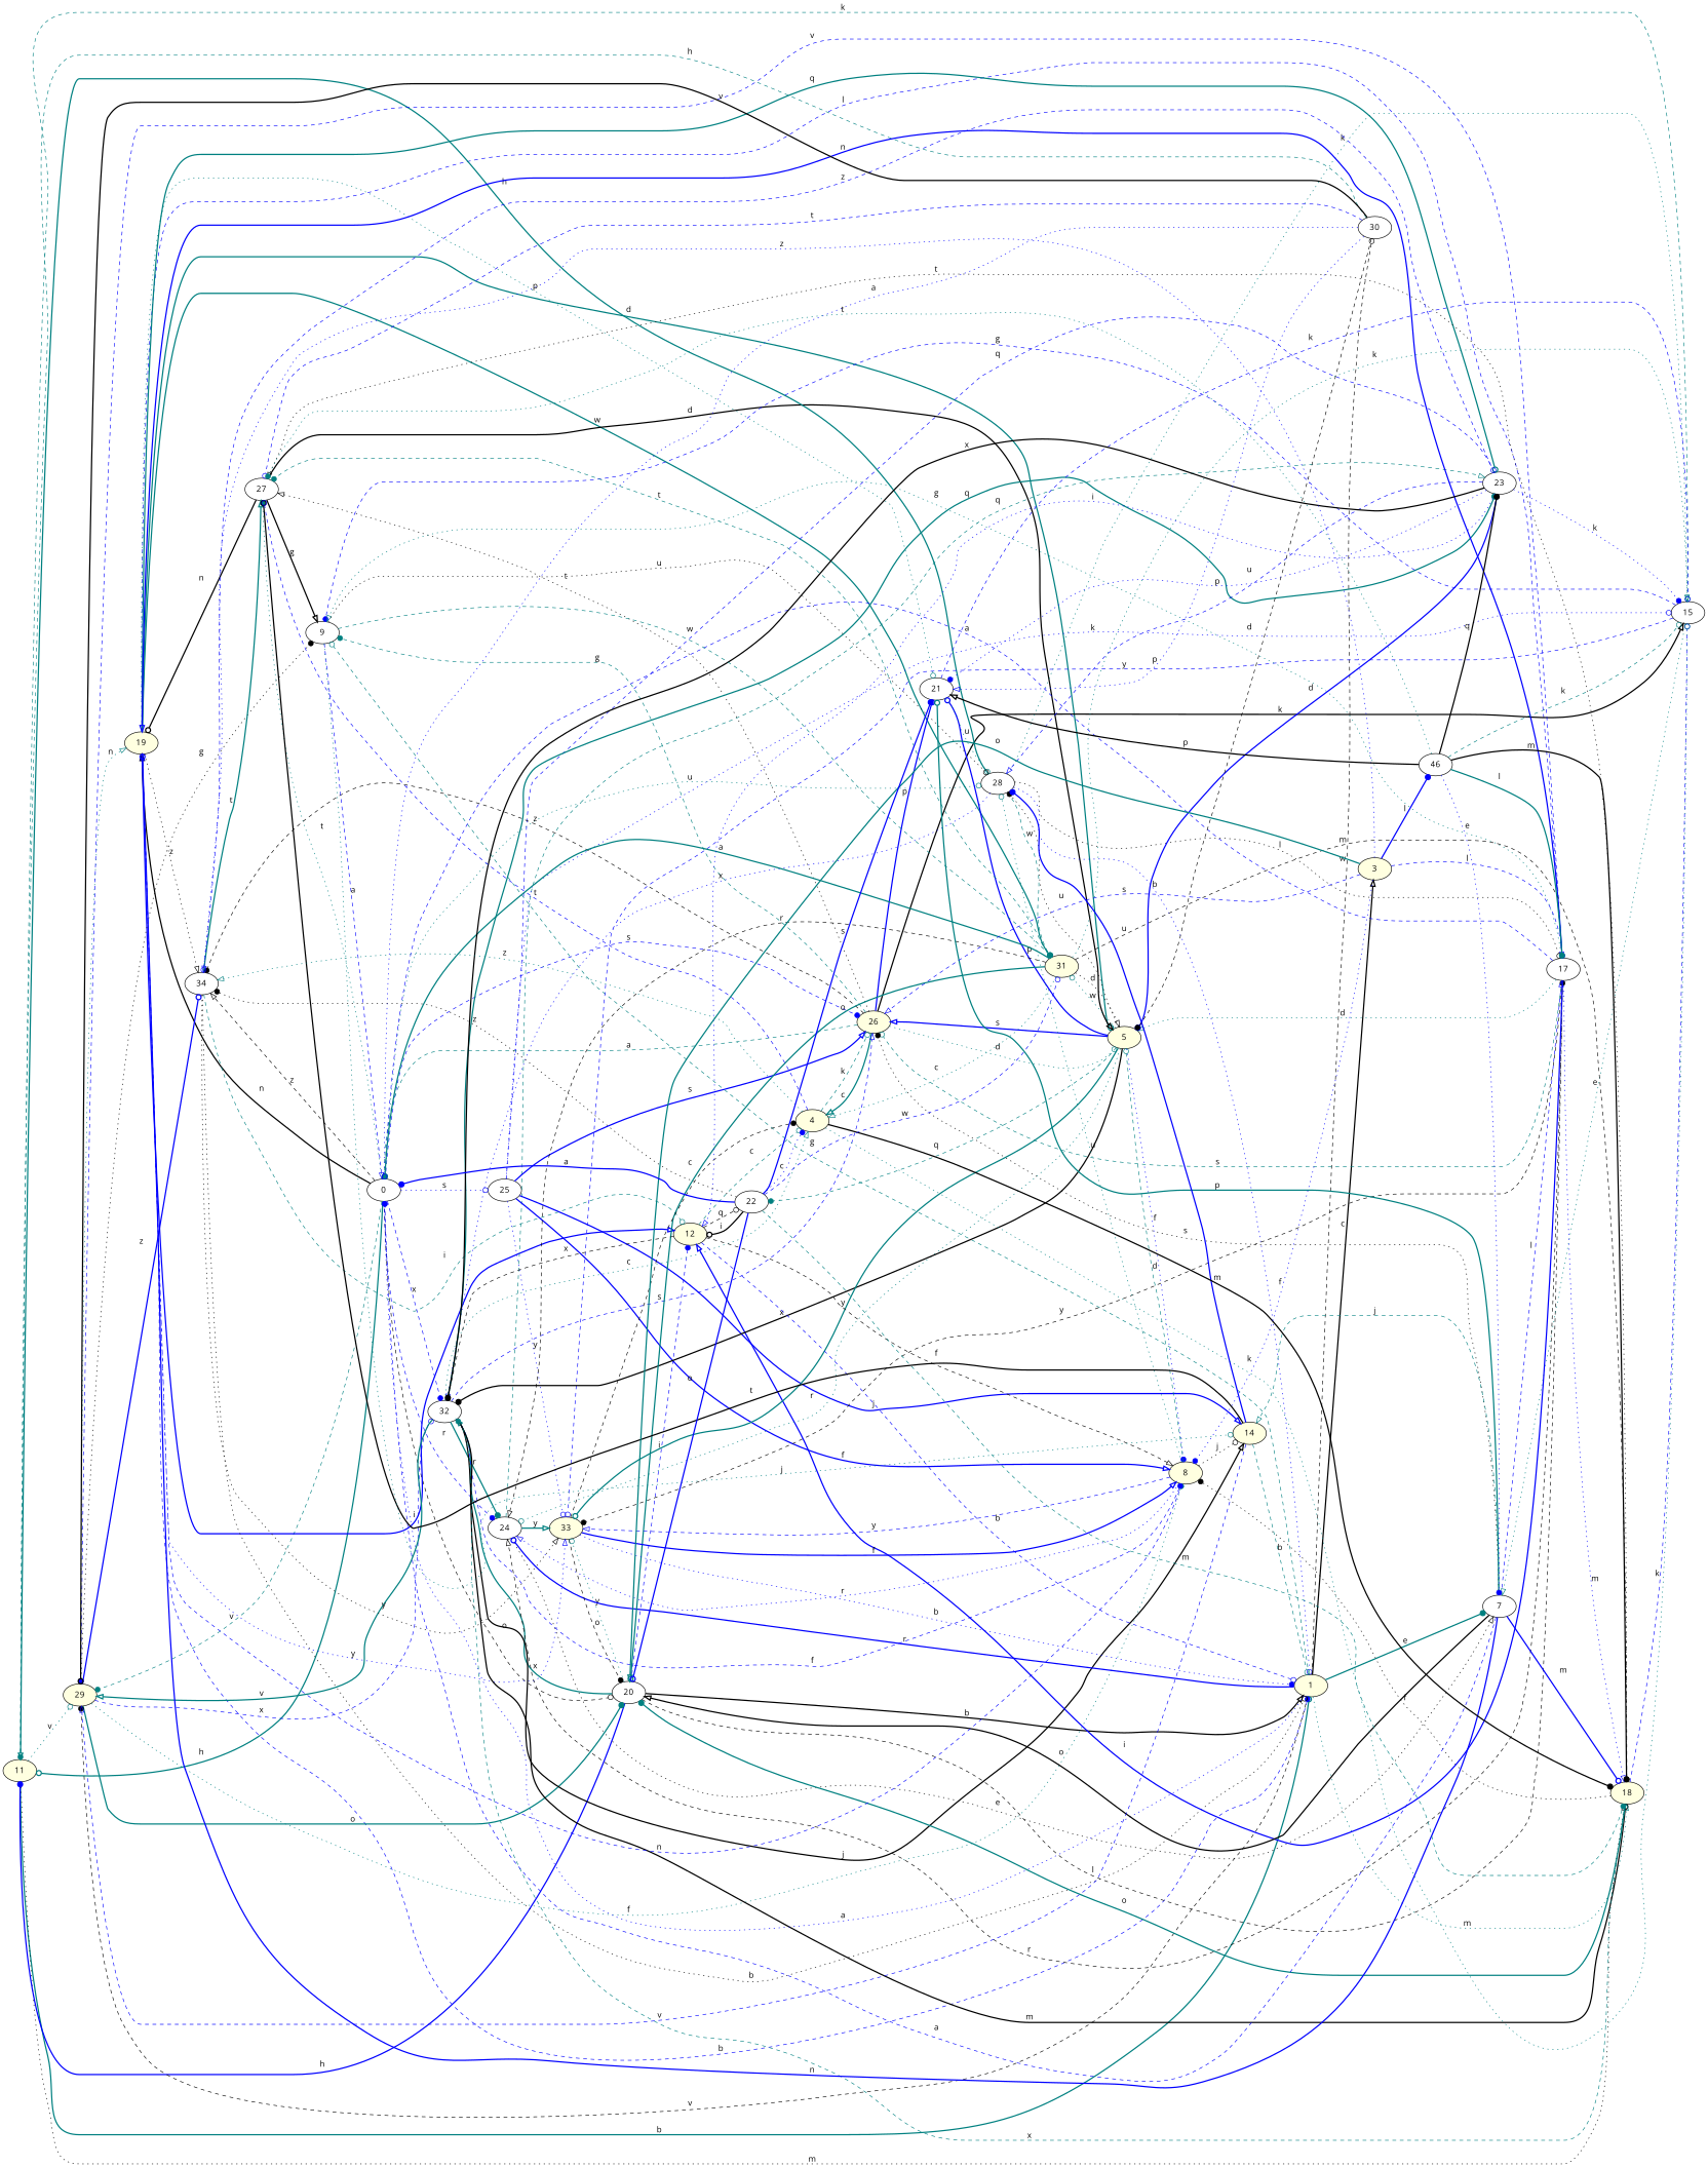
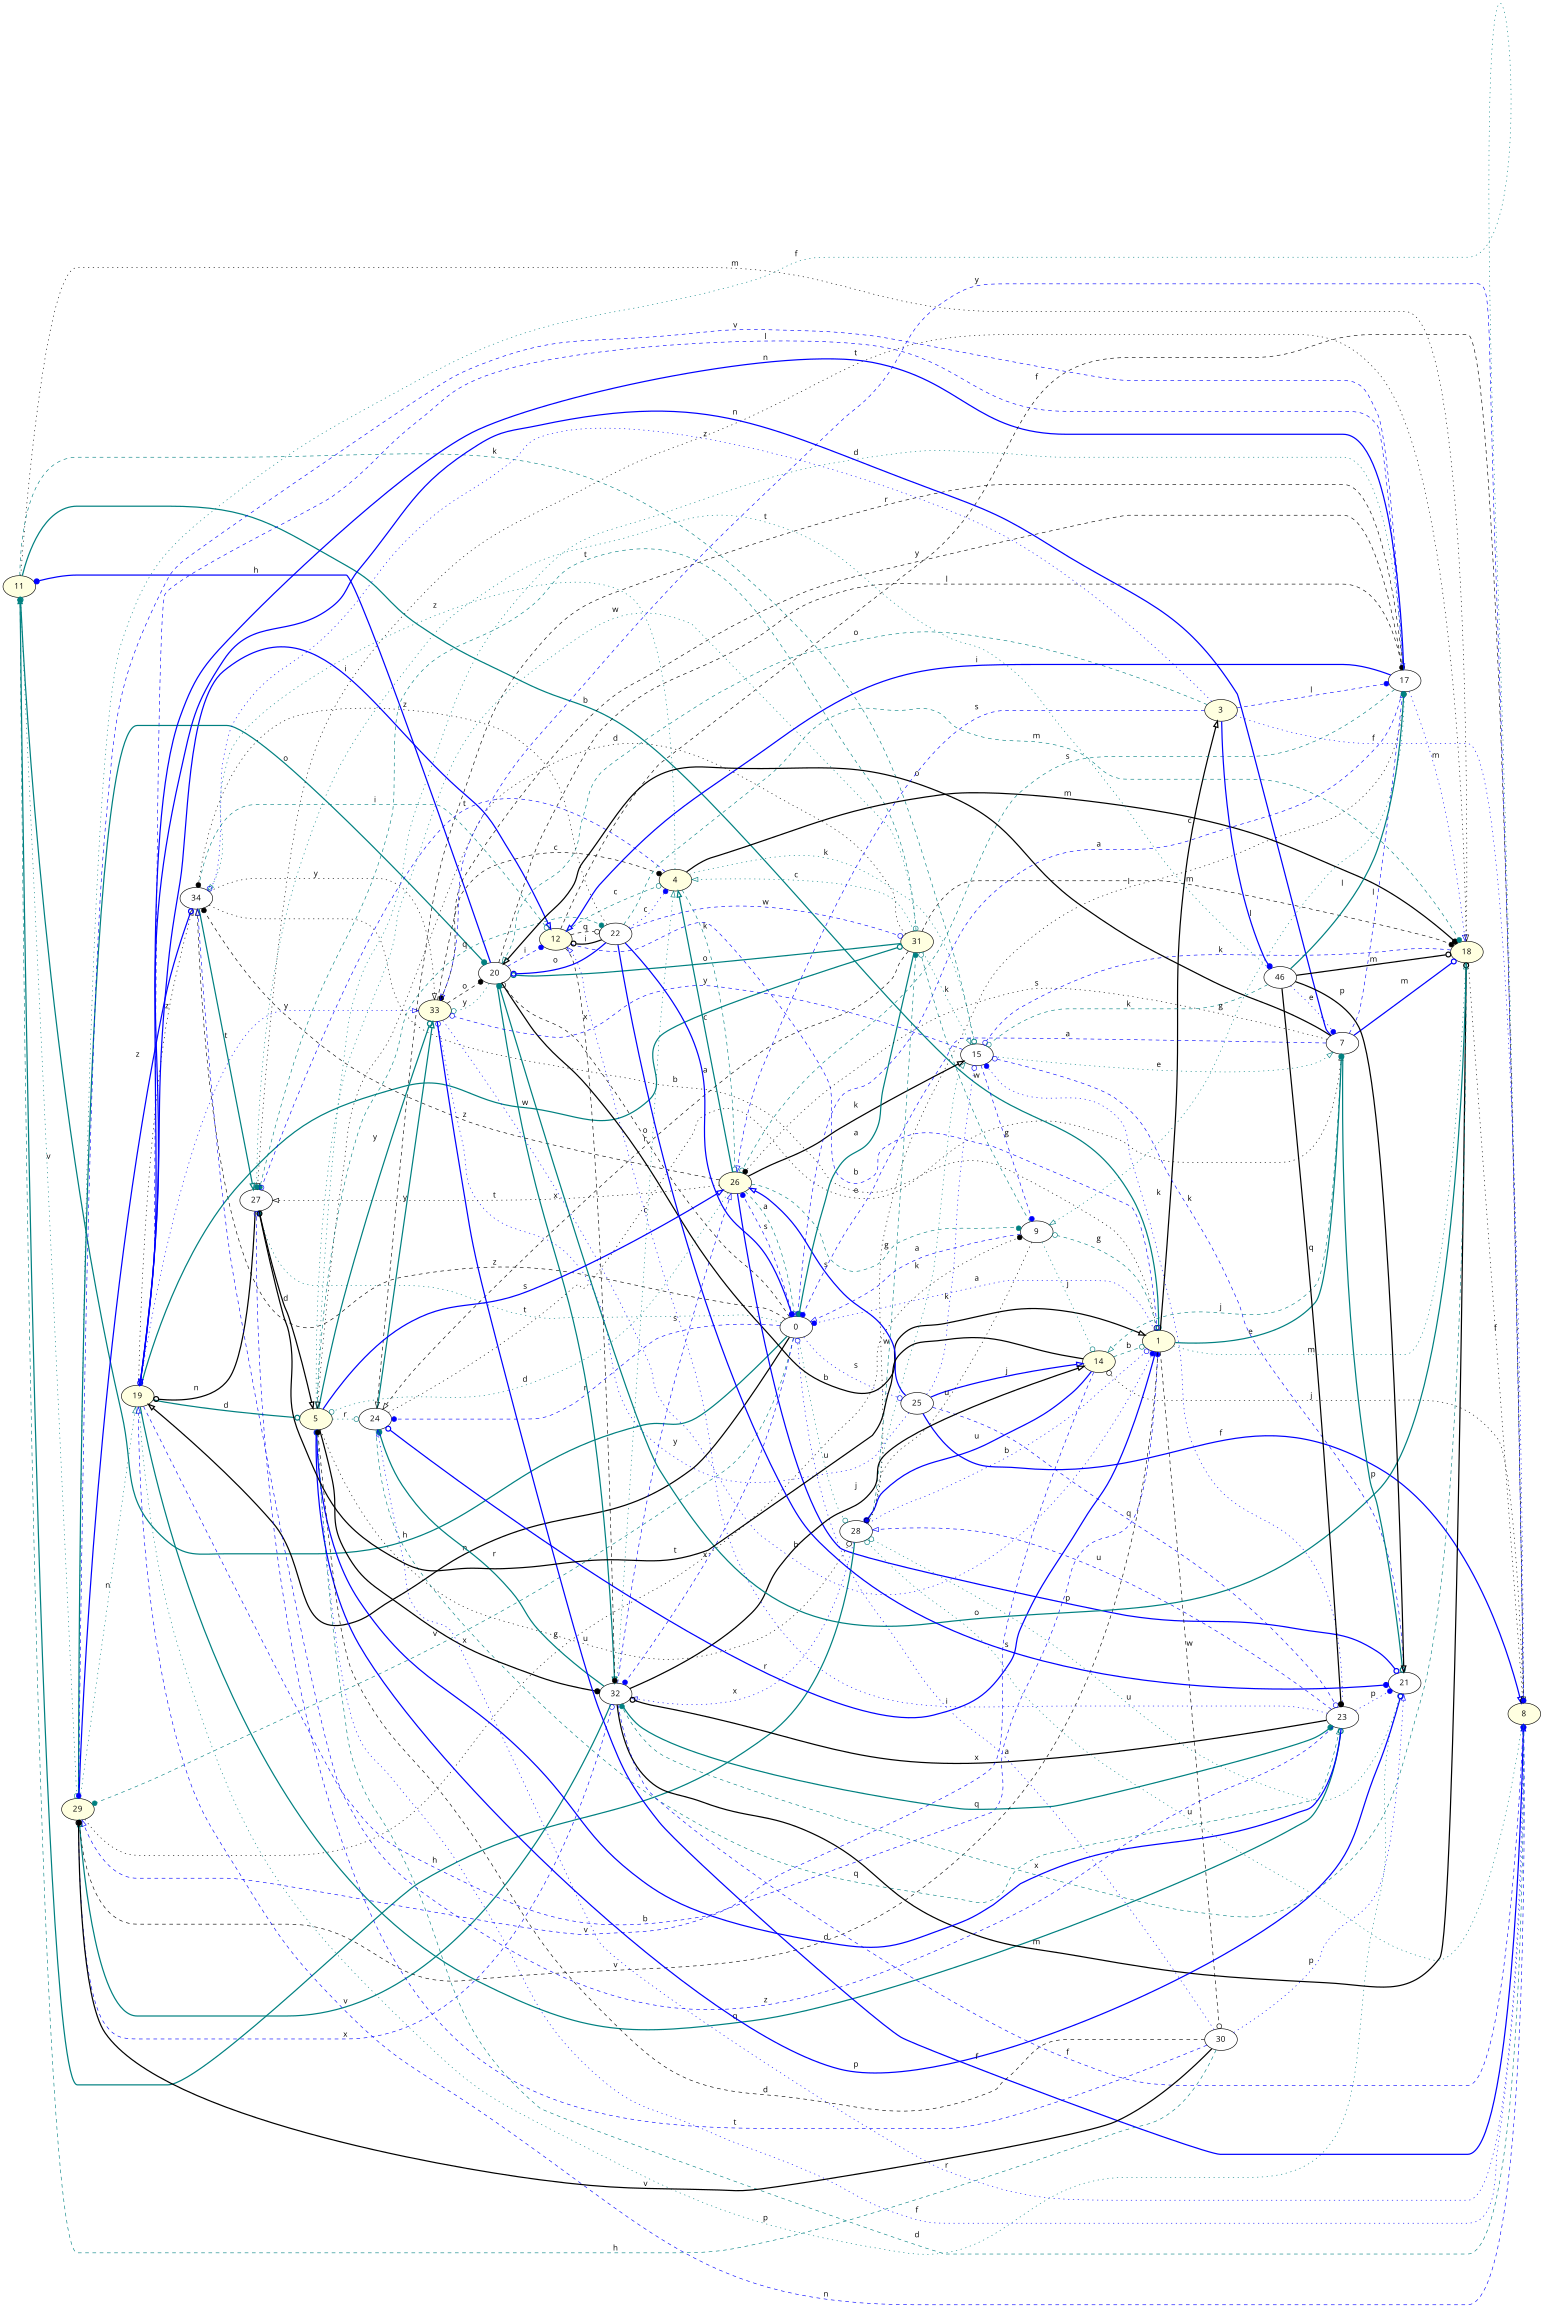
  strict digraph {
    fontname="Open Sans"
    rankdir=LR
    node [fillcolor=white fontname="Open Sans" style=filled]
    edge [arrowhead=odot color=blue fontname="Open Sans" style=dashed]
    11 [fillcolor=lightyellow]
    0
    19 [fillcolor=lightyellow]
    20
    24
    25
    26 [fillcolor=lightyellow]
    27
    28
    29 [fillcolor=lightyellow]
    32
    34
    1 [fillcolor=lightyellow]
    18 [fillcolor=lightyellow]
    15
    17
    5 [fillcolor=lightyellow]
    21
    31 [fillcolor=lightyellow]
    33 [fillcolor=lightyellow]
    12 [fillcolor=lightyellow]
    23
    7
    8 [fillcolor=lightyellow]
    14 [fillcolor=lightyellow]
    9
    4 [fillcolor=lightyellow]
    3 [fillcolor=lightyellow]
    30
    n30 [label=46]
    22
    11 -> 29 [color=teal label=v style=dotted]
    11 -> 1 [color=teal label=b style=bold]
    11 -> 18 [arrowhead=onormal color=black label=m style=dotted]
    11 -> 15 [color=teal label=k]
    0 -> 11 [color=teal label=h style=bold]
    0 -> 19 [arrowhead=onormal color=black label=n style=bold]
    0 -> 20 [color=black label=o]
    0 -> 24 [arrowhead=dot label=r]
    0 -> 25 [label=s style=dotted]
    0 -> 26 [arrowhead=dot label=s]
    0 -> 27 [arrowhead=dot color=teal label=t style=dotted]
    0 -> 28 [color=teal label=u style=dotted]
    0 -> 29 [arrowhead=dot color=teal label=v]
    0 -> 32 [arrowhead=dot label=x]
    0 -> 34 [arrowhead=onormal color=black label=z]
    19 -> 34 [arrowhead=onormal color=black label=z style=dotted]
    19 -> 1 [arrowhead=dot label=b]
    19 -> 17 [arrowhead=onormal label=l]
    19 -> 5 [color=teal label=d style=bold]
    19 -> 21 [color=teal label=p style=dotted]
    19 -> 31 [color=teal label=w style=bold]
    19 -> 33 [arrowhead=onormal label=y style=dotted]
    19 -> 12 [arrowhead=onormal label=i style=bold]
    19 -> 23 [color=teal label=q style=bold]
    20 -> 11 [arrowhead=dot label=h style=bold]
    20 -> 32 [arrowhead=onormal color=teal label=x style=bold]
    20 -> 1 [arrowhead=onormal color=black label=b style=bold]
    20 -> 17 [arrowhead=dot color=black label=l]
    20 -> 33 [color=teal label=y style=dotted]
    20 -> 12 [arrowhead=dot label=i]
    24 -> 33 [arrowhead=onormal color=teal label=y style=bold]
    24 -> 23 [arrowhead=onormal color=teal label=q]
    24 -> 7 [arrowhead=onormal color=black label=e style=dotted]
    25 -> 26 [arrowhead=onormal label=s style=bold]
    25 -> 15 [label=k style=dotted]
    25 -> 33 [label=y style=dotted]
    25 -> 23 [label=q]
    25 -> 8 [arrowhead=onormal label=f style=bold]
    25 -> 14 [arrowhead=onormal label=j style=bold]
    26 -> 0 [color=teal label=a]
    26 -> 27 [arrowhead=onormal color=black label=t style=dotted]
    26 -> 34 [arrowhead=dot color=black label=z]
    26 -> 15 [arrowhead=onormal color=black label=k style=bold]
    26 -> 5 [color=teal label=d style=dotted]
    26 -> 21 [label=p style=bold]
    26 -> 9 [arrowhead=dot color=teal label=g]
    26 -> 4 [arrowhead=onormal color=teal label=c style=bold]
    27 -> 19 [color=black label=n style=bold]
    27 -> 5 [arrowhead=onormal color=black label=d style=bold]
-   27 -> 9 [arrowhead=onormal color=black label=g style=bold]
    28 -> 11 [arrowhead=onormal color=teal label=h style=bold]
    28 -> 32 [arrowhead=onormal label=x style=dotted]
    28 -> 1 [label=b style=dotted]
    28 -> 15 [arrowhead=onormal color=teal label=k style=dotted]
    28 -> 17 [color=black label=l style=dotted]
    28 -> 31 [arrowhead=dot color=teal label=w]
    29 -> 19 [arrowhead=onormal color=teal label=n style=dotted]
    29 -> 20 [arrowhead=dot color=teal label=o style=bold]
    29 -> 32 [label=x]
    29 -> 34 [label=z style=bold]
    29 -> 8 [arrowhead=dot color=teal label=f style=dotted]
    29 -> 9 [arrowhead=dot color=black label=g style=dotted]
    32 -> 24 [arrowhead=dot color=teal label=r style=bold]
    32 -> 26 [arrowhead=onormal label=s]
    32 -> 29 [arrowhead=onormal color=teal label=v style=bold]
    32 -> 18 [color=black label=m style=bold]
    32 -> 23 [arrowhead=dot color=teal label=q style=bold]
    32 -> 8 [arrowhead=dot label=f]
    32 -> 14 [arrowhead=onormal color=black label=j style=bold]
    32 -> 4 [arrowhead=onormal color=teal label=c style=dotted]
    34 -> 27 [arrowhead=onormal color=teal label=t style=bold]
    34 -> 1 [color=black label=b style=dotted]
    34 -> 33 [arrowhead=onormal color=black label=y style=dotted]
    34 -> 12 [color=teal label=i]
    1 -> 0 [arrowhead=dot label=a style=dotted]
    1 -> 24 [label=r style=bold]
    1 -> 29 [arrowhead=dot color=black label=v]
    1 -> 18 [arrowhead=onormal color=teal label=m style=dotted]
    1 -> 7 [arrowhead=dot color=teal label=e style=bold]
    1 -> 9 [color=teal label=g]
    1 -> 3 [arrowhead=onormal color=black label=c style=bold]
    1 -> 30 [color=black label=w]
    18 -> 20 [arrowhead=dot color=teal label=o style=bold]
    18 -> 27 [arrowhead=onormal color=black label=t style=dotted]
    18 -> 32 [arrowhead=dot color=teal label=x]
    18 -> 15 [label=k]
    18 -> 8 [arrowhead=dot color=black label=f style=dotted]
    15 -> 33 [label=y]
    15 -> 7 [arrowhead=onormal color=teal label=e style=dotted]
    15 -> 9 [arrowhead=dot label=g]
    17 -> 0 [arrowhead=dot label=a]
    17 -> 19 [arrowhead=onormal label=n style=bold]
    17 -> 24 [arrowhead=onormal color=black label=r]
    17 -> 26 [color=teal label=s]
    17 -> 29 [arrowhead=dot label=v]
    17 -> 18 [arrowhead=onormal label=m style=dotted]
    17 -> 5 [arrowhead=onormal color=teal label=d style=dotted]
    17 -> 33 [arrowhead=dot color=black label=y]
    17 -> 12 [arrowhead=onormal label=i style=bold]
    17 -> 9 [arrowhead=onormal color=teal label=g style=dotted]
    5 -> 24 [color=teal label=r style=dotted]
    5 -> 26 [arrowhead=onormal label=s style=bold]
-   5 -> 28 [arrowhead=dot color=black label=u style=dotted]
+   5 -> 28 [color=black label=u style=dotted]
    5 -> 32 [arrowhead=dot color=black label=x style=bold]
    5 -> 21 [label=p style=bold]
    5 -> 31 [color=teal label=w style=dotted]
    5 -> 33 [color=teal label=y style=bold]
    5 -> 8 [arrowhead=dot label=f style=dotted]
    5 -> 22 [arrowhead=dot color=teal label=q]
    21 -> 28 [color=teal label=u style=dotted]
    21 -> 15 [label=k]
    31 -> 0 [arrowhead=dot color=teal label=a style=bold]
    31 -> 20 [color=teal label=o style=bold]
    31 -> 24 [arrowhead=onormal color=black label=r]
    31 -> 27 [arrowhead=dot color=teal label=t]
    31 -> 18 [arrowhead=dot color=black label=m]
    31 -> 15 [arrowhead=onormal color=teal label=k style=dotted]
    31 -> 5 [arrowhead=onormal color=black label=d style=dotted]
    31 -> 4 [arrowhead=onormal color=teal label=c style=dotted]
    33 -> 20 [arrowhead=dot color=black label=o]
    33 -> 1 [arrowhead=dot label=b style=dotted]
    33 -> 8 [arrowhead=onormal label=f style=bold]
    33 -> 4 [arrowhead=dot color=black label=c]
    12 -> 32 [arrowhead=dot color=black label=x]
    12 -> 1 [label=b]
    12 -> 8 [arrowhead=onormal color=black label=f]
    12 -> 4 [color=teal label=c]
    12 -> 22 [color=black label=q]
    23 -> 28 [arrowhead=onormal label=u]
    23 -> 32 [color=black label=x style=bold]
    23 -> 34 [arrowhead=onormal label=z]
    23 -> 15 [arrowhead=dot label=k style=dotted]
    23 -> 5 [arrowhead=dot label=d style=bold]
    23 -> 21 [arrowhead=dot label=p style=dotted]
    23 -> 12 [arrowhead=onormal label=i style=dotted]
    7 -> 0 [arrowhead=dot label=a]
    7 -> 19 [label=n style=bold]
    7 -> 20 [arrowhead=onormal color=black label=o style=bold]
    7 -> 26 [arrowhead=dot color=black label=s style=dotted]
    7 -> 18 [label=m style=bold]
    7 -> 17 [arrowhead=onormal label=l]
    7 -> 21 [color=teal label=p style=bold]
    7 -> 14 [arrowhead=onormal color=teal label=j]
    8 -> 19 [arrowhead=onormal label=n]
    8 -> 24 [arrowhead=onormal label=r style=dotted]
    8 -> 28 [color=teal label=u style=dotted]
    8 -> 5 [color=teal label=d]
    8 -> 33 [arrowhead=onormal label=y]
    8 -> 14 [color=black label=j style=dotted]
    14 -> 27 [color=black label=t style=bold]
    14 -> 28 [arrowhead=dot label=u style=bold]
    14 -> 29 [arrowhead=onormal label=v]
    14 -> 1 [color=teal label=b]
    9 -> 0 [arrowhead=onormal label=a]
    9 -> 28 [color=black label=u style=dotted]
    9 -> 31 [color=teal label=w]
    9 -> 14 [color=teal label=j style=dotted]
    4 -> 26 [color=teal label=k]
    4 -> 27 [label=t]
    4 -> 34 [arrowhead=onormal color=teal label=z style=dotted]
    4 -> 18 [arrowhead=dot color=black label=m style=bold]
    4 -> 15 [color=teal label=k style=dotted]
-   3 -> 20 [arrowhead=onormal color=teal label=o style=bold]
+   3 -> 20 [arrowhead=onormal color=teal label=o]
    3 -> 26 [arrowhead=onormal label=s]
    3 -> 34 [label=z style=dotted]
    3 -> 17 [arrowhead=dot label=l]
    3 -> 8 [arrowhead=dot label=f style=dotted]
    3 -> n30 [arrowhead=dot label=l style=bold]
    30 -> 11 [arrowhead=dot color=teal label=h]
    30 -> 0 [label=a style=dotted]
    30 -> 27 [label=t]
    30 -> 29 [color=black label=v style=bold]
    30 -> 5 [arrowhead=dot color=black label=d]
    30 -> 21 [arrowhead=onormal label=p style=dotted]
    n30 -> 27 [arrowhead=dot color=teal label=t style=dotted]
    n30 -> 18 [color=black label=m style=bold]
    n30 -> 15 [color=teal label=k]
    n30 -> 17 [arrowhead=dot color=teal label=l style=bold]
    n30 -> 21 [arrowhead=onormal color=black label=p style=bold]
    n30 -> 23 [arrowhead=dot color=black label=q style=bold]
    n30 -> 7 [arrowhead=dot label=e style=dotted]
    22 -> 0 [arrowhead=dot label=a style=bold]
    22 -> 20 [label=o style=bold]
    22 -> 34 [arrowhead=dot color=black label=z style=dotted]
    22 -> 18 [arrowhead=dot color=teal label=m]
    22 -> 21 [arrowhead=dot label=s style=bold]
    22 -> 31 [label=w]
    22 -> 12 [color=black label=i style=bold]
    22 -> 4 [arrowhead=dot label=c style=dotted]
  }
